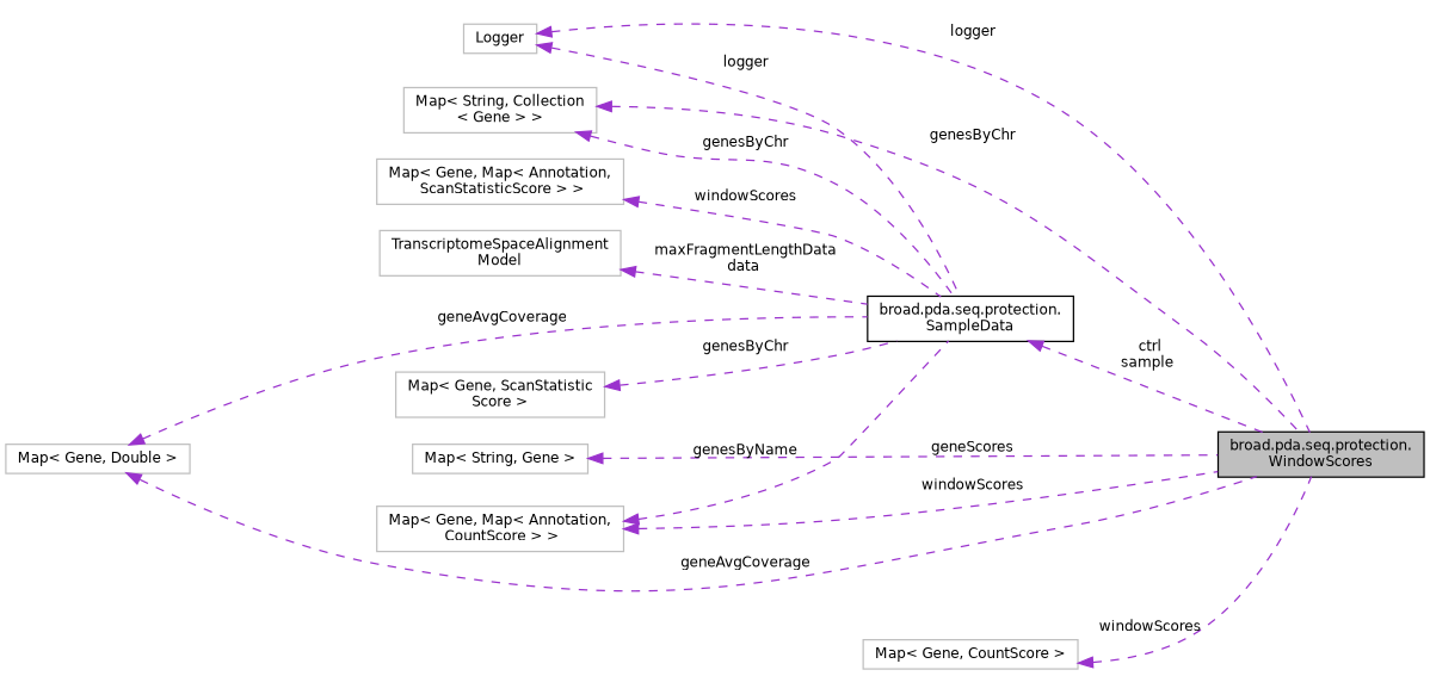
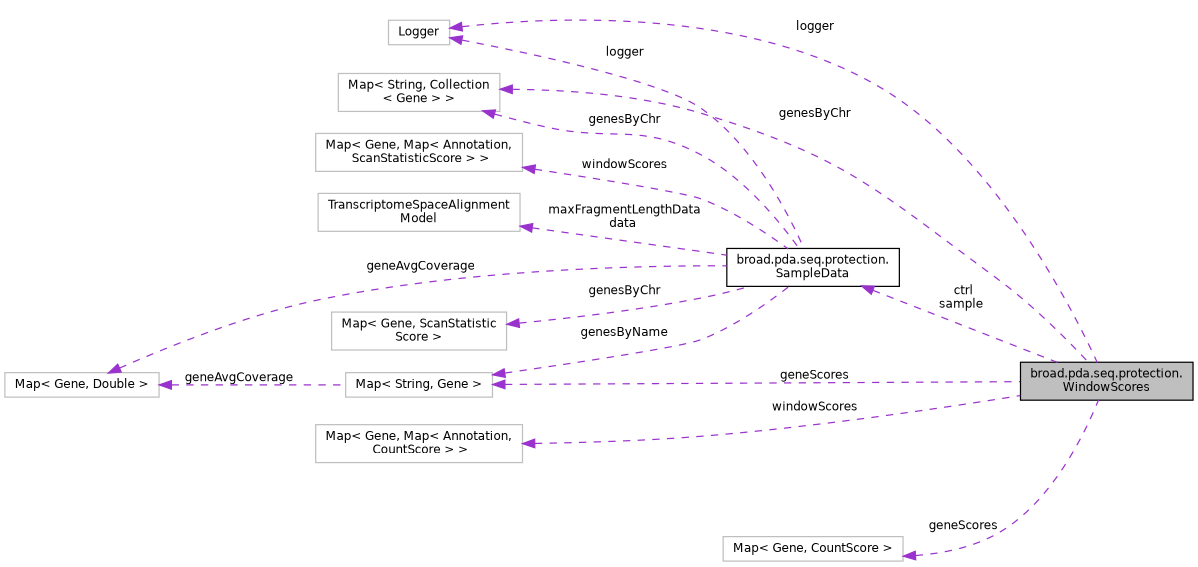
  digraph {
    rankdir=LR
    node [color=grey75 fillcolor=white fontname=Helvetica fontsize=10 shape=record style=filled]
    edge [color=darkorchid3 dir=back fontname=Helvetica fontsize=10 labelfontname=Helvetica labelfontsize=10 style=dashed]
    n1 [color=black fillcolor=grey75 fontcolor=black height=0.2 label="broad.pda.seq.protection.\lWindowScores" width=0.4]
    n2 [height=0.2 label=Logger width=0.4]
    n3 [color=black height=0.2 label="broad.pda.seq.protection.\lSampleData" width=0.4]
    n4 [height=0.2 label="Map\< String, Collection\l\< Gene \> \>" width=0.4]
    n5 [height=0.2 label="Map\< Gene, Double \>" width=0.4]
    n6 [height=0.2 label="TranscriptomeSpaceAlignment\lModel" width=0.4]
    n7 [height=0.2 label="Map\< Gene, ScanStatistic\lScore \>" width=0.4]
    n8 [height=0.2 label="Map\< String, Gene \>" width=0.4]
    n9 [height=0.2 label="Map\< Gene, Map\< Annotation,\l ScanStatisticScore \> \>" width=0.4]
    n10 [height=0.2 label="Map\< Gene, Map\< Annotation,\l CountScore \> \>" width=0.4]
    n11 [height=0.2 label="Map\< Gene, CountScore \>" width=0.4]
    n2 -> n1 [label=" logger"]
    n2 -> n3 [label=" logger"]
    n3 -> n1 [label=" ctrl\nsample"]
    n4 -> n1 [label=" genesByChr"]
    n4 -> n3 [label=" genesByChr"]
-   n5 -> n1 [label=" geneAvgCoverage"]
+   n5 -> n8 [label=" geneAvgCoverage"]
    n5 -> n3 [label=" geneAvgCoverage"]
    n6 -> n3 [label=" maxFragmentLengthData\ndata"]
    n7 -> n3 [label=" genesByChr"]
    n8 -> n1 [label=" geneScores"]
-   n10 -> n3 [label=" genesByName"]
+   n8 -> n3 [label=" genesByName"]
    n9 -> n3 [label=" windowScores"]
    n10 -> n1 [label=" windowScores"]
-   n11 -> n1 [label=" windowScores"]
+   n11 -> n1 [label=" geneScores"]
  }
